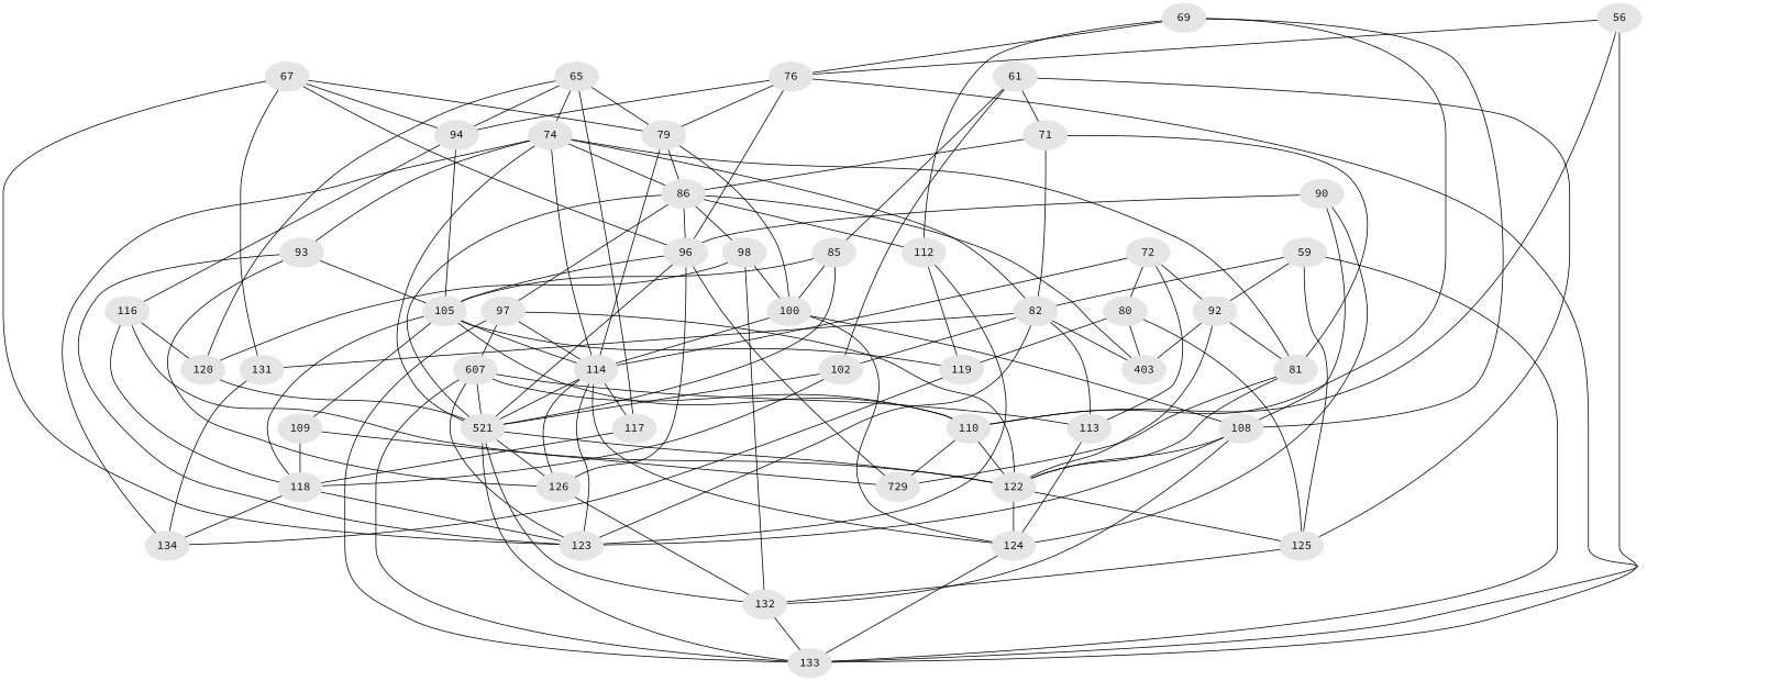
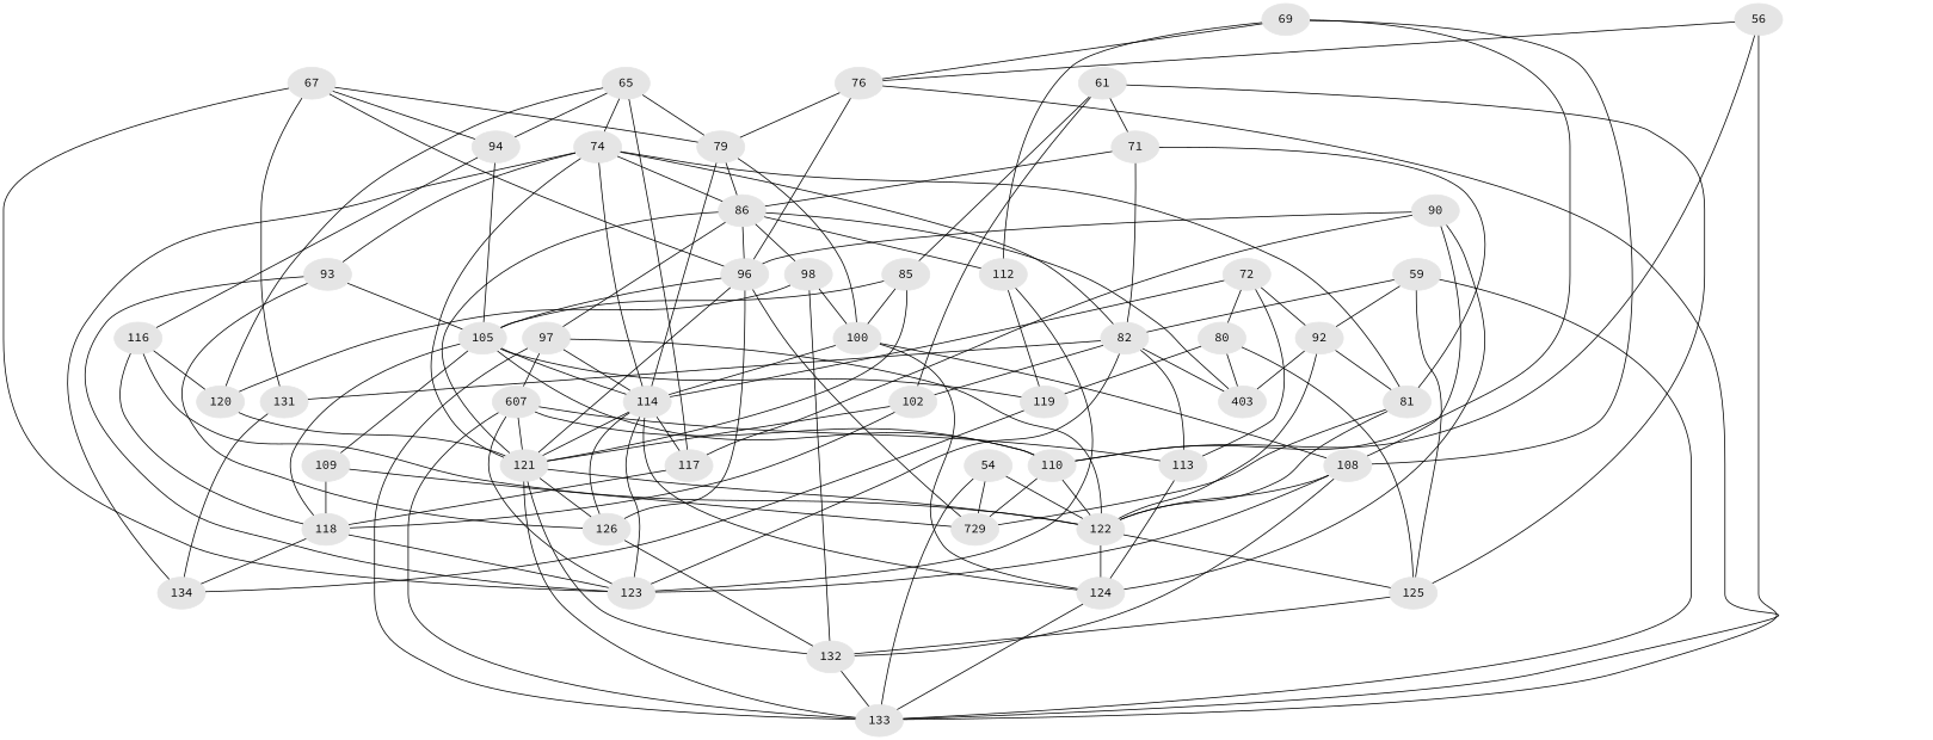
  graph {
    fontname="Source Code Pro"
    node [color=gray90 fontname="Source Code Pro" style=filled]
    edge [fontname="Source Code Pro"]
    76 [super="+35+64+57"]
    133 [super="+130+115+128+116"]
    79 [super="+77"]
    94 [super="+88"]
    96 [super="+16+23+37"]
    105 [super="+7+29+8+91+26+12"]
    110 [super="+43+99"]
    114 [super="+46+106"]
    119
    118 [super="+73"]
    109
-   121 [super="+14+63+95+87+104" label=521]
+   121 [super="+14+63+95+87+104"]
    122 [super="+13+78+89"]
    126 [super="+20"]
    132 [super="+17"]
    125 [super="+75"]
    124 [super="+6+15"]
+   54
    n19 [label=729 super="+31"]
    56 [super="+41"]
    81 [super="+40"]
    82 [super="+27+36"]
    102
    123 [super="+3+60"]
    131
    113
    n27 [label=403]
    59
    92
    61
    71
    85 [super="+25"]
    86 [super="+83"]
    100 [super="+48"]
    65 [super="+2"]
    74 [super="+5+30+62"]
    117
    120
    93
    134
    n41 [label=116 super="+19"]
    67 [super="+52"]
    69
    108 [super="+34+49"]
    112
    97 [super="+4+18+68"]
    98
    72
    80
    n50 [label=607 super="+101"]
    90
    76 -- 133
    76 -- 79 [weight=2]
-   76 -- 94 [weight=2]
    76 -- 96 [weight=2]
    79 -- 114
    79 -- 86
    79 -- 100
    94 -- 105
    94 -- n41
    96 -- 105 [weight=2]
    96 -- 121
    96 -- 126
    96 -- n19
    105 -- 110 [weight=2]
    105 -- 114 [weight=2]
    105 -- 119
    105 -- 118
    105 -- 109
    110 -- 122 [weight=2]
    110 -- n19
    114 -- 121 [weight=2]
    114 -- 126
    114 -- 124
    114 -- 123
    114 -- 117
    119 -- 134
    118 -- 123
    118 -- 134
    109 -- 118
    109 -- n19 [weight=2]
    121 -- 133 [weight=3]
    121 -- 122 [weight=4]
    121 -- 126
    121 -- 132
    122 -- 125 [weight=2]
    122 -- 124 [weight=3]
    126 -- 132 [weight=2]
    132 -- 133
    125 -- 132
    124 -- 133
+   54 -- 133
+   54 -- 122 [weight=2]
+   54 -- n19
    56 -- 76
    56 -- 133 [weight=3]
    56 -- 110
    81 -- 122
    81 -- n19
    82 -- 102
    82 -- 123
    82 -- 131
    82 -- 113
    82 -- n27
    102 -- 118
    102 -- 121
    131 -- 134
    113 -- 124
    59 -- 133
    59 -- 125
    59 -- 82
    59 -- 92
    92 -- 122
    92 -- 81
    92 -- n27
    61 -- 125
    61 -- 102
    61 -- 71
    61 -- 85
    71 -- 81
    71 -- 82
    71 -- 86
    85 -- 105
    85 -- 121
    85 -- 100
    86 -- 96
    86 -- 121
    86 -- n27
    86 -- 112
    86 -- 97 [weight=2]
    86 -- 98
    100 -- 114
    100 -- 124
    100 -- 108
    65 -- 79 [weight=2]
    65 -- 94
    65 -- 74
    65 -- 117
    65 -- 120
    74 -- 114 [weight=2]
    74 -- 121
    74 -- 81 [weight=2]
    74 -- 82
    74 -- 86
    74 -- 93
    74 -- 134
    117 -- 118
    120 -- 121
    93 -- 105
    93 -- 126
    93 -- 123
    n41 -- 118 [weight=2]
    n41 -- 122 [weight=2]
    n41 -- 120
    67 -- 79
    67 -- 94
    67 -- 96
    67 -- 123
    67 -- 131 [weight=2]
    69 -- 76
    69 -- 110
    69 -- 108
    69 -- 112
    108 -- 122 [weight=2]
    108 -- 132 [weight=2]
    108 -- 123
    112 -- 119
    112 -- 123
    97 -- 133
    97 -- 114 [weight=3]
    97 -- 122 [weight=3]
    97 -- n50
    98 -- 132
    98 -- 100
    98 -- 120
    72 -- 114
    72 -- 113
    72 -- 92
    72 -- 80
    80 -- 119
    80 -- 125
    80 -- n27
    n50 -- 133
    n50 -- 110
    n50 -- 121 [weight=3]
    n50 -- 123
    n50 -- 113
    90 -- 96
    90 -- 124
+   90 -- 117
    90 -- 108
  }
